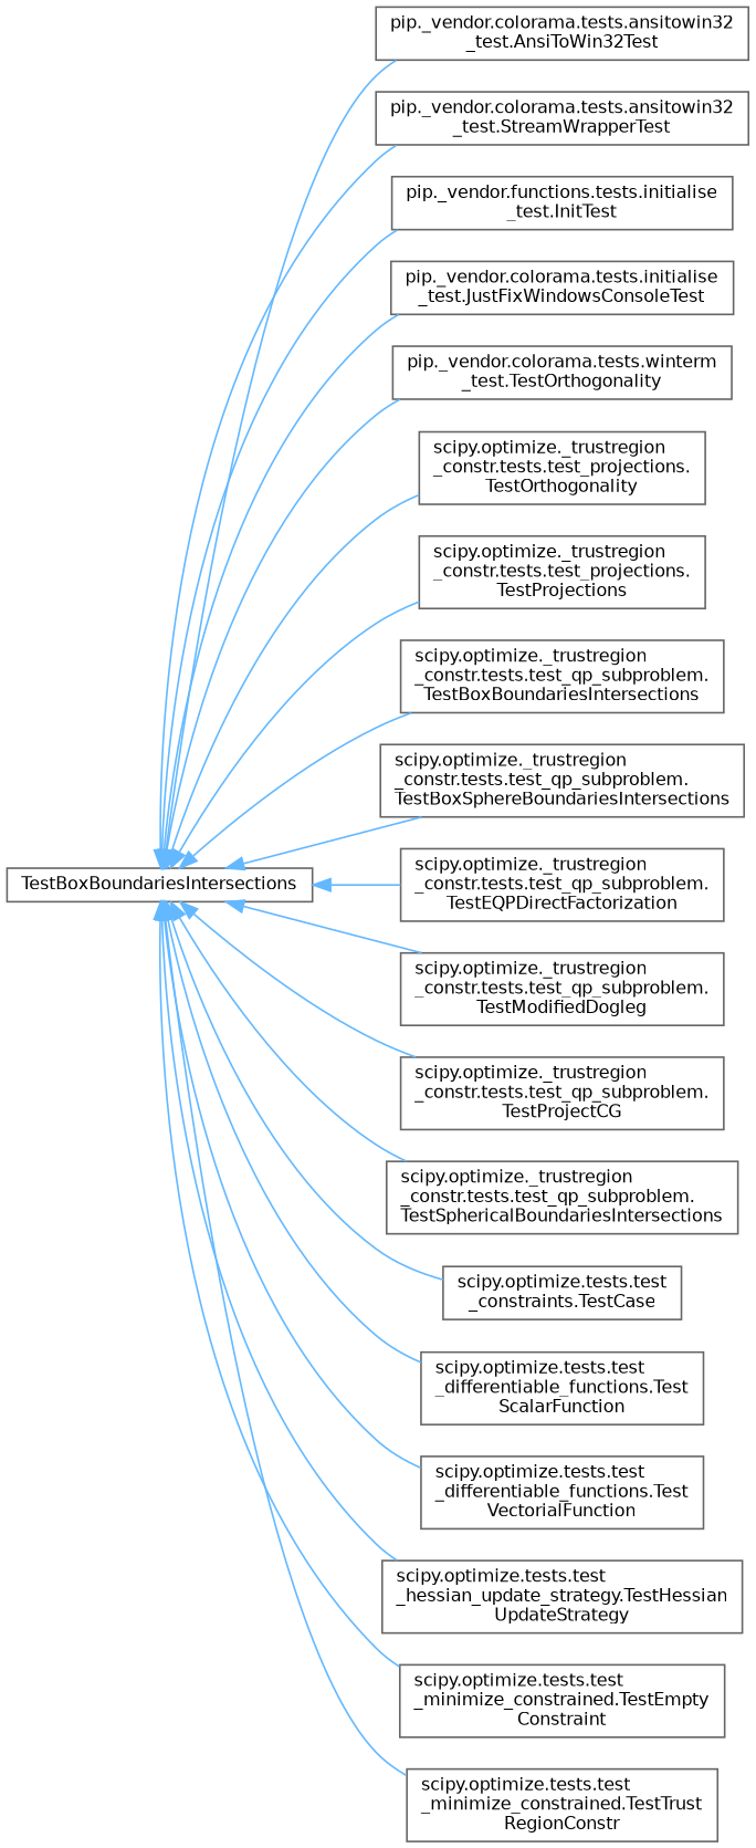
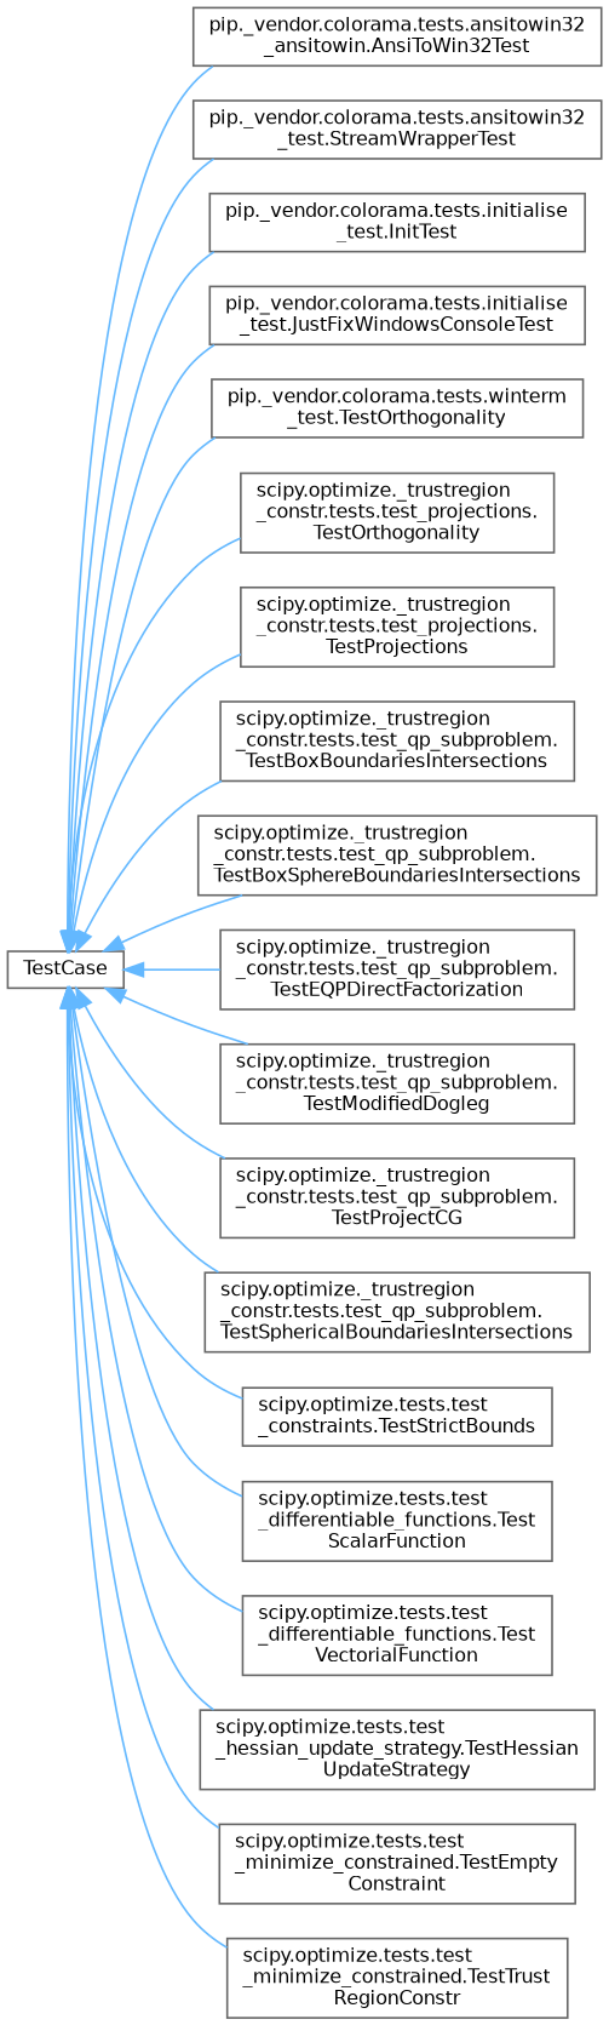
  digraph {
    rankdir=LR
    node [color=grey40 fillcolor=white fontname=Helvetica fontsize=10 shape=box style=filled]
    edge [color=steelblue1 dir=back fontname=Helvetica fontsize=10 labelfontname=Helvetica labelfontsize=10 style=solid]
-   n1 [height=0.2 label=TestBoxBoundariesIntersections width=0.4]
-   n2 [height=0.2 label="pip._vendor.colorama.tests.ansitowin32\l_test.AnsiToWin32Test" width=0.4]
+   n1 [height=0.2 label=TestCase width=0.4]
+   n2 [height=0.2 label="pip._vendor.colorama.tests.ansitowin32\l_ansitowin.AnsiToWin32Test" width=0.4]
    n3 [height=0.2 label="pip._vendor.colorama.tests.ansitowin32\l_test.StreamWrapperTest" width=0.4]
-   n4 [height=0.2 label="pip._vendor.functions.tests.initialise\l_test.InitTest" width=0.4]
+   n4 [height=0.2 label="pip._vendor.colorama.tests.initialise\l_test.InitTest" width=0.4]
    n5 [height=0.2 label="pip._vendor.colorama.tests.initialise\l_test.JustFixWindowsConsoleTest" width=0.4]
    n6 [height=0.2 label="pip._vendor.colorama.tests.winterm\l_test.TestOrthogonality" width=0.4]
    n7 [height=0.2 label="scipy.optimize._trustregion\l_constr.tests.test_projections.\lTestOrthogonality" width=0.4]
    n8 [height=0.2 label="scipy.optimize._trustregion\l_constr.tests.test_projections.\lTestProjections" width=0.4]
    n9 [height=0.2 label="scipy.optimize._trustregion\l_constr.tests.test_qp_subproblem.\lTestBoxBoundariesIntersections" width=0.4]
    n10 [height=0.2 label="scipy.optimize._trustregion\l_constr.tests.test_qp_subproblem.\lTestBoxSphereBoundariesIntersections" width=0.4]
    n11 [height=0.2 label="scipy.optimize._trustregion\l_constr.tests.test_qp_subproblem.\lTestEQPDirectFactorization" width=0.4]
    n12 [height=0.2 label="scipy.optimize._trustregion\l_constr.tests.test_qp_subproblem.\lTestModifiedDogleg" width=0.4]
    n13 [height=0.2 label="scipy.optimize._trustregion\l_constr.tests.test_qp_subproblem.\lTestProjectCG" width=0.4]
    n14 [height=0.2 label="scipy.optimize._trustregion\l_constr.tests.test_qp_subproblem.\lTestSphericalBoundariesIntersections" width=0.4]
-   n15 [height=0.2 label="scipy.optimize.tests.test\l_constraints.TestCase" width=0.4]
+   n15 [height=0.2 label="scipy.optimize.tests.test\l_constraints.TestStrictBounds" width=0.4]
    n16 [height=0.2 label="scipy.optimize.tests.test\l_differentiable_functions.Test\lScalarFunction" width=0.4]
    n17 [height=0.2 label="scipy.optimize.tests.test\l_differentiable_functions.Test\lVectorialFunction" width=0.4]
    n18 [height=0.2 label="scipy.optimize.tests.test\l_hessian_update_strategy.TestHessian\lUpdateStrategy" width=0.4]
    n19 [height=0.2 label="scipy.optimize.tests.test\l_minimize_constrained.TestEmpty\lConstraint" width=0.4]
    n20 [height=0.2 label="scipy.optimize.tests.test\l_minimize_constrained.TestTrust\lRegionConstr" width=0.4]
    n1 -> n2
    n1 -> n3
    n1 -> n4
    n1 -> n5
    n1 -> n6
    n1 -> n7
    n1 -> n8
    n1 -> n9
    n1 -> n10
    n1 -> n11
    n1 -> n12
    n1 -> n13
    n1 -> n14
    n1 -> n15
    n1 -> n16
    n1 -> n17
    n1 -> n18
    n1 -> n19
    n1 -> n20
  }
